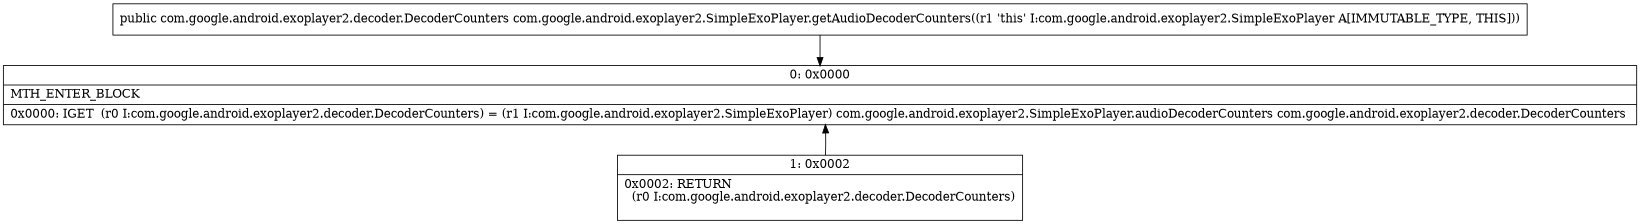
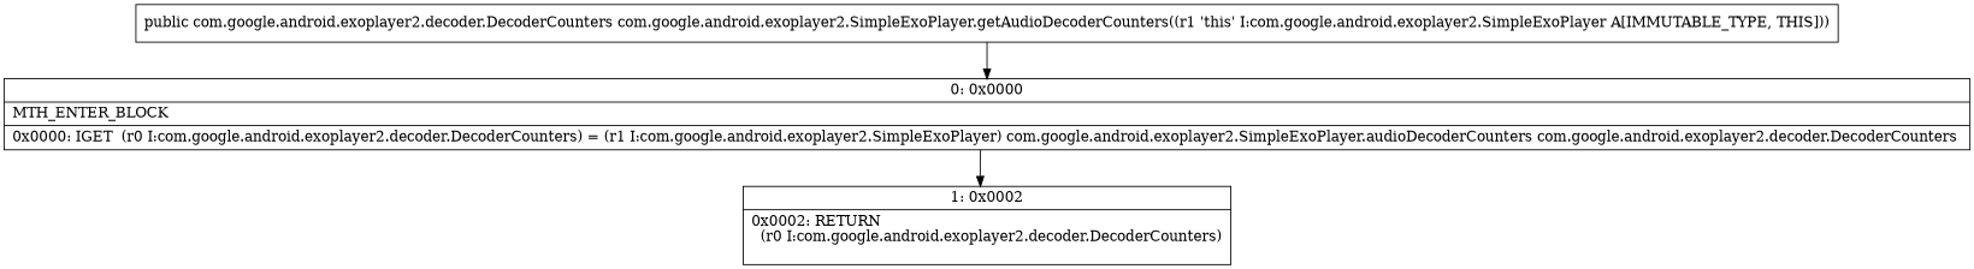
  digraph {
    node [shape=record]
    n1 [label="{0\:\ 0x0000|MTH_ENTER_BLOCK\l|0x0000: IGET  (r0 I:com.google.android.exoplayer2.decoder.DecoderCounters) = (r1 I:com.google.android.exoplayer2.SimpleExoPlayer) com.google.android.exoplayer2.SimpleExoPlayer.audioDecoderCounters com.google.android.exoplayer2.decoder.DecoderCounters \l}"]
    n2 [label="{1\:\ 0x0002|0x0002: RETURN  \l  (r0 I:com.google.android.exoplayer2.decoder.DecoderCounters)\l \l}"]
    n3 [label="{public com.google.android.exoplayer2.decoder.DecoderCounters com.google.android.exoplayer2.SimpleExoPlayer.getAudioDecoderCounters((r1 'this' I:com.google.android.exoplayer2.SimpleExoPlayer A[IMMUTABLE_TYPE, THIS])) }"]
-   n2 -> n1
+   n1 -> n2
    n3 -> n1
  }
